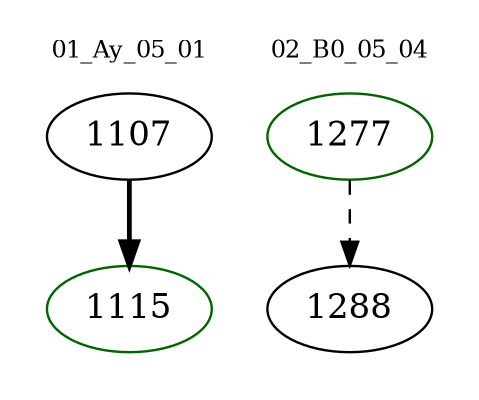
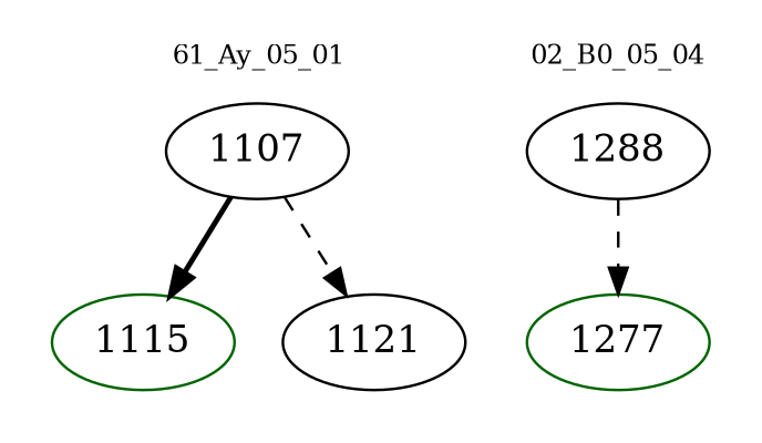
  digraph {
    node [color=black]
    edge [color=black style=dashed]
    n1 [color=darkgreen label=1115]
    n2 [label=1107]
+   n3 [label=1121]
    n4 [color=darkgreen label=1277]
    n5 [label=1288]
    subgraph cluster_1 {
      color=white
      fontsize=10
-     label="01_Ay_05_01"
+     label="61_Ay_05_01"
      n1
      n2
+     n3
    }
    subgraph cluster_2 {
      color=white
      fontsize=10
      label="02_B0_05_04"
      n4
      n5
    }
    n2 -> n1 [style=bold]
-   n4 -> n5
+   n2 -> n3
+   n5 -> n4
  }
